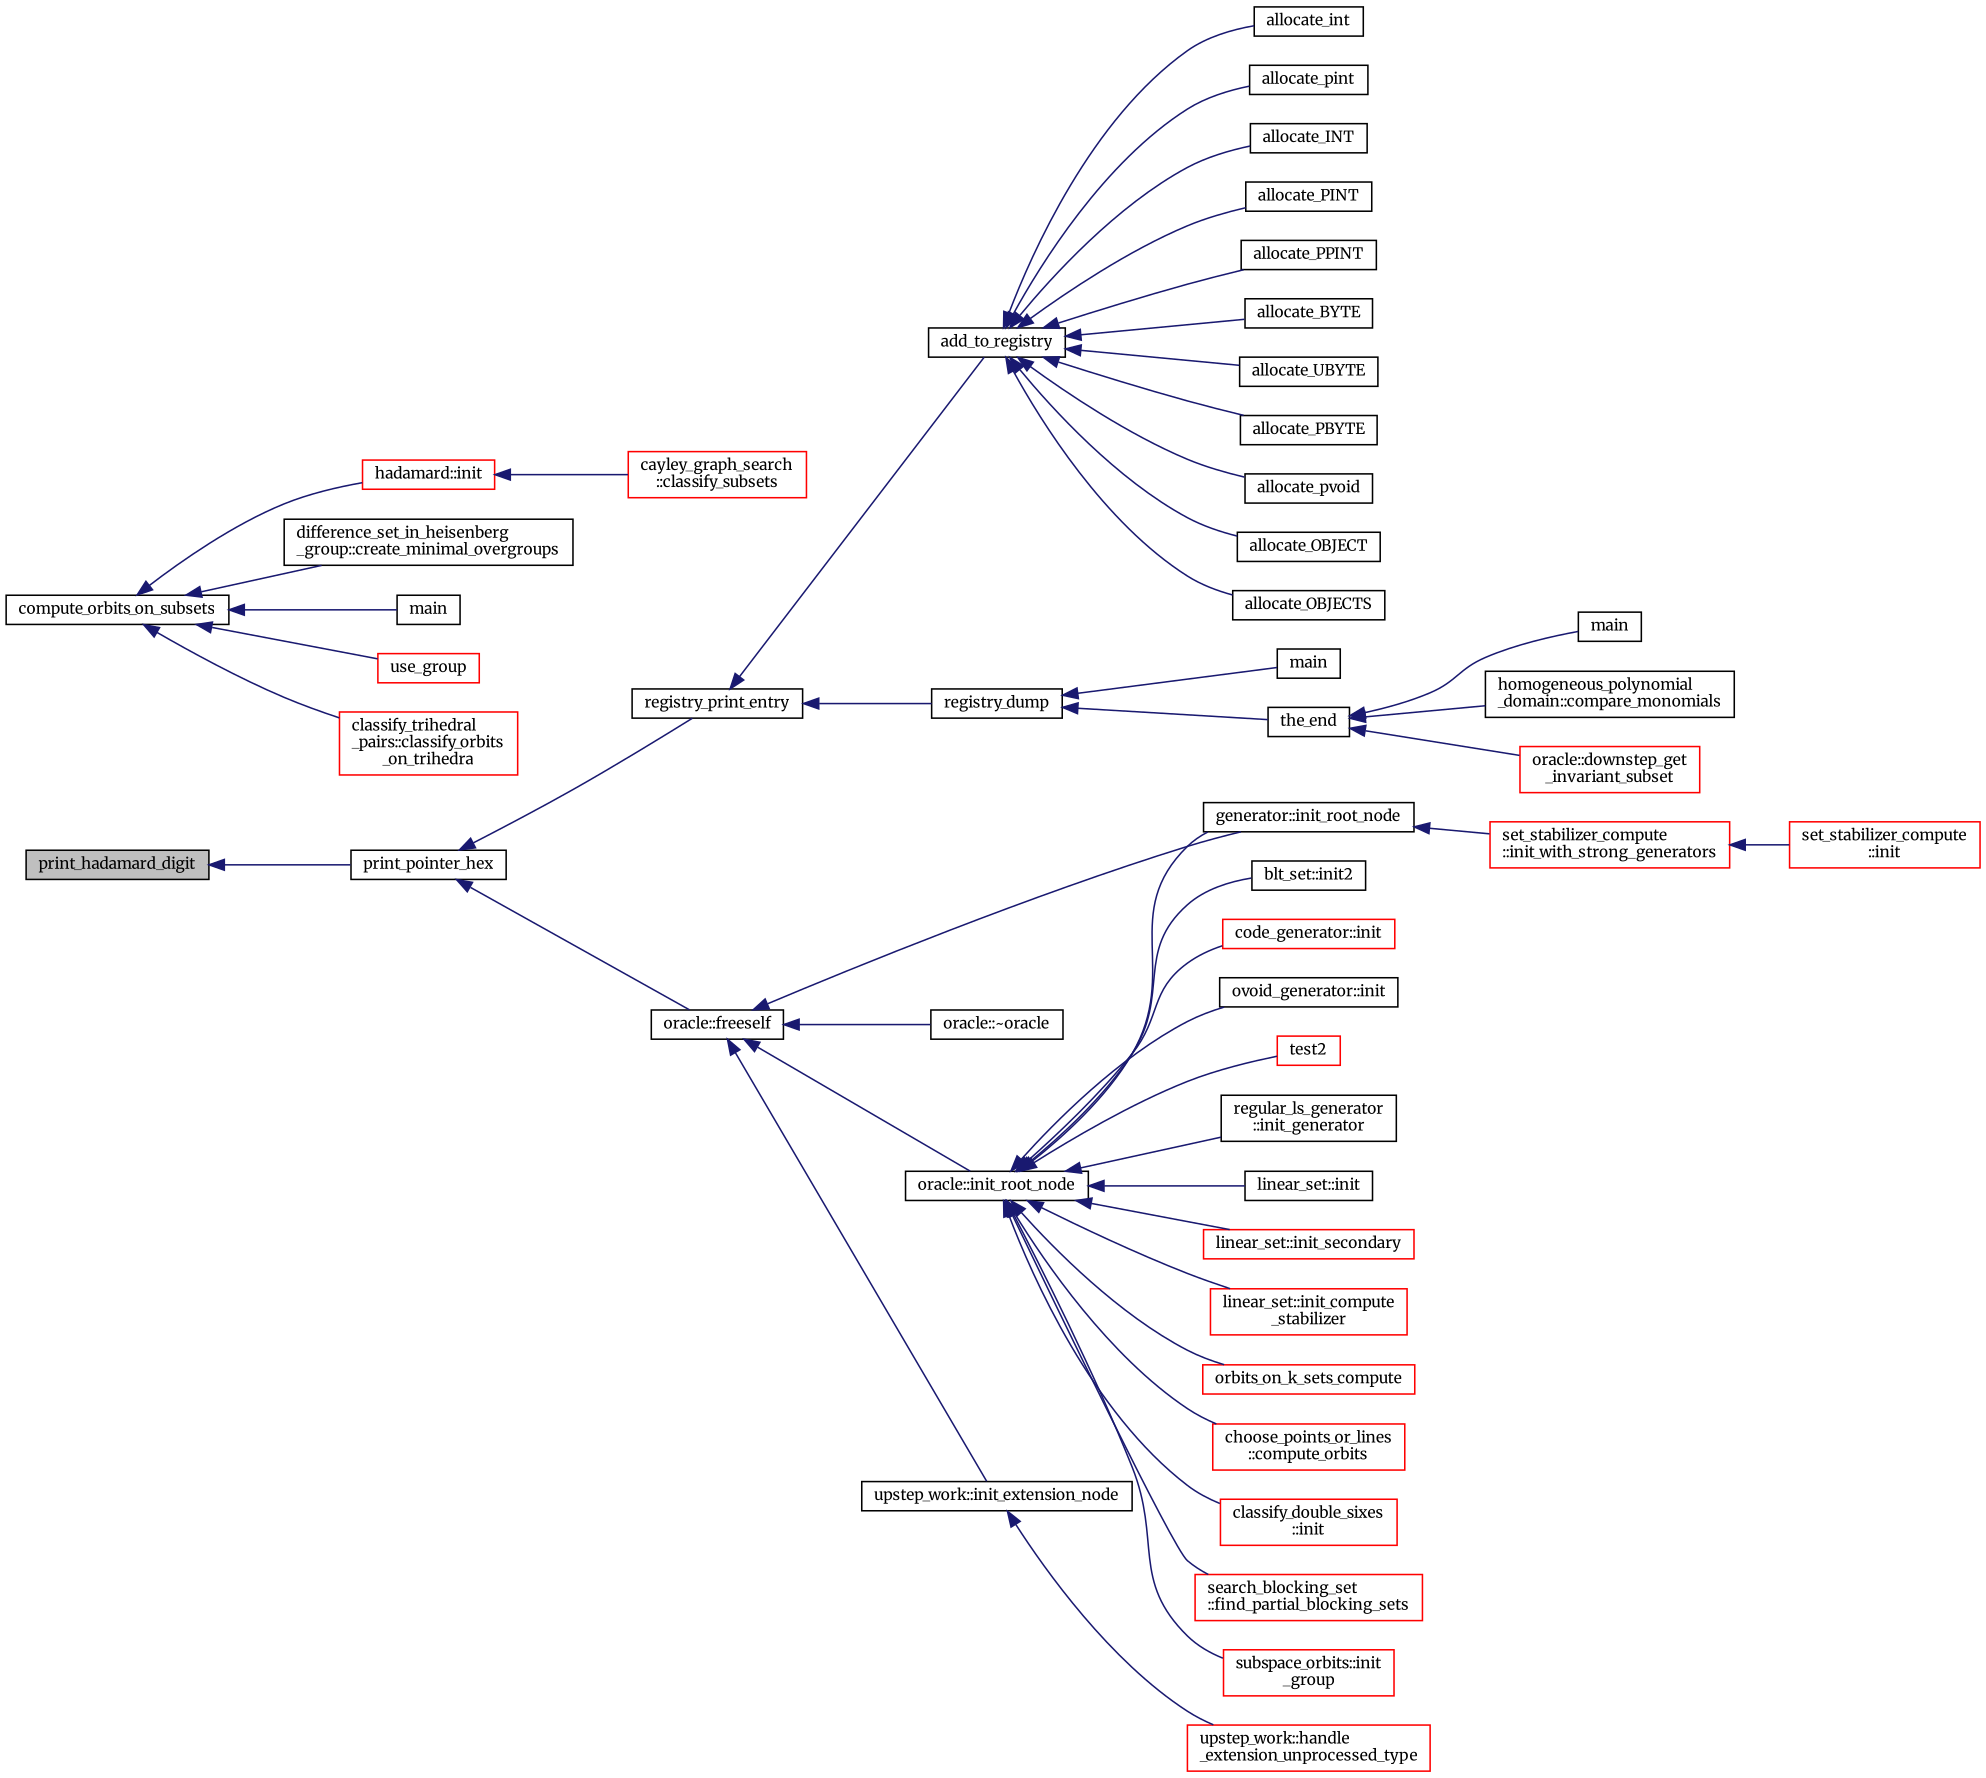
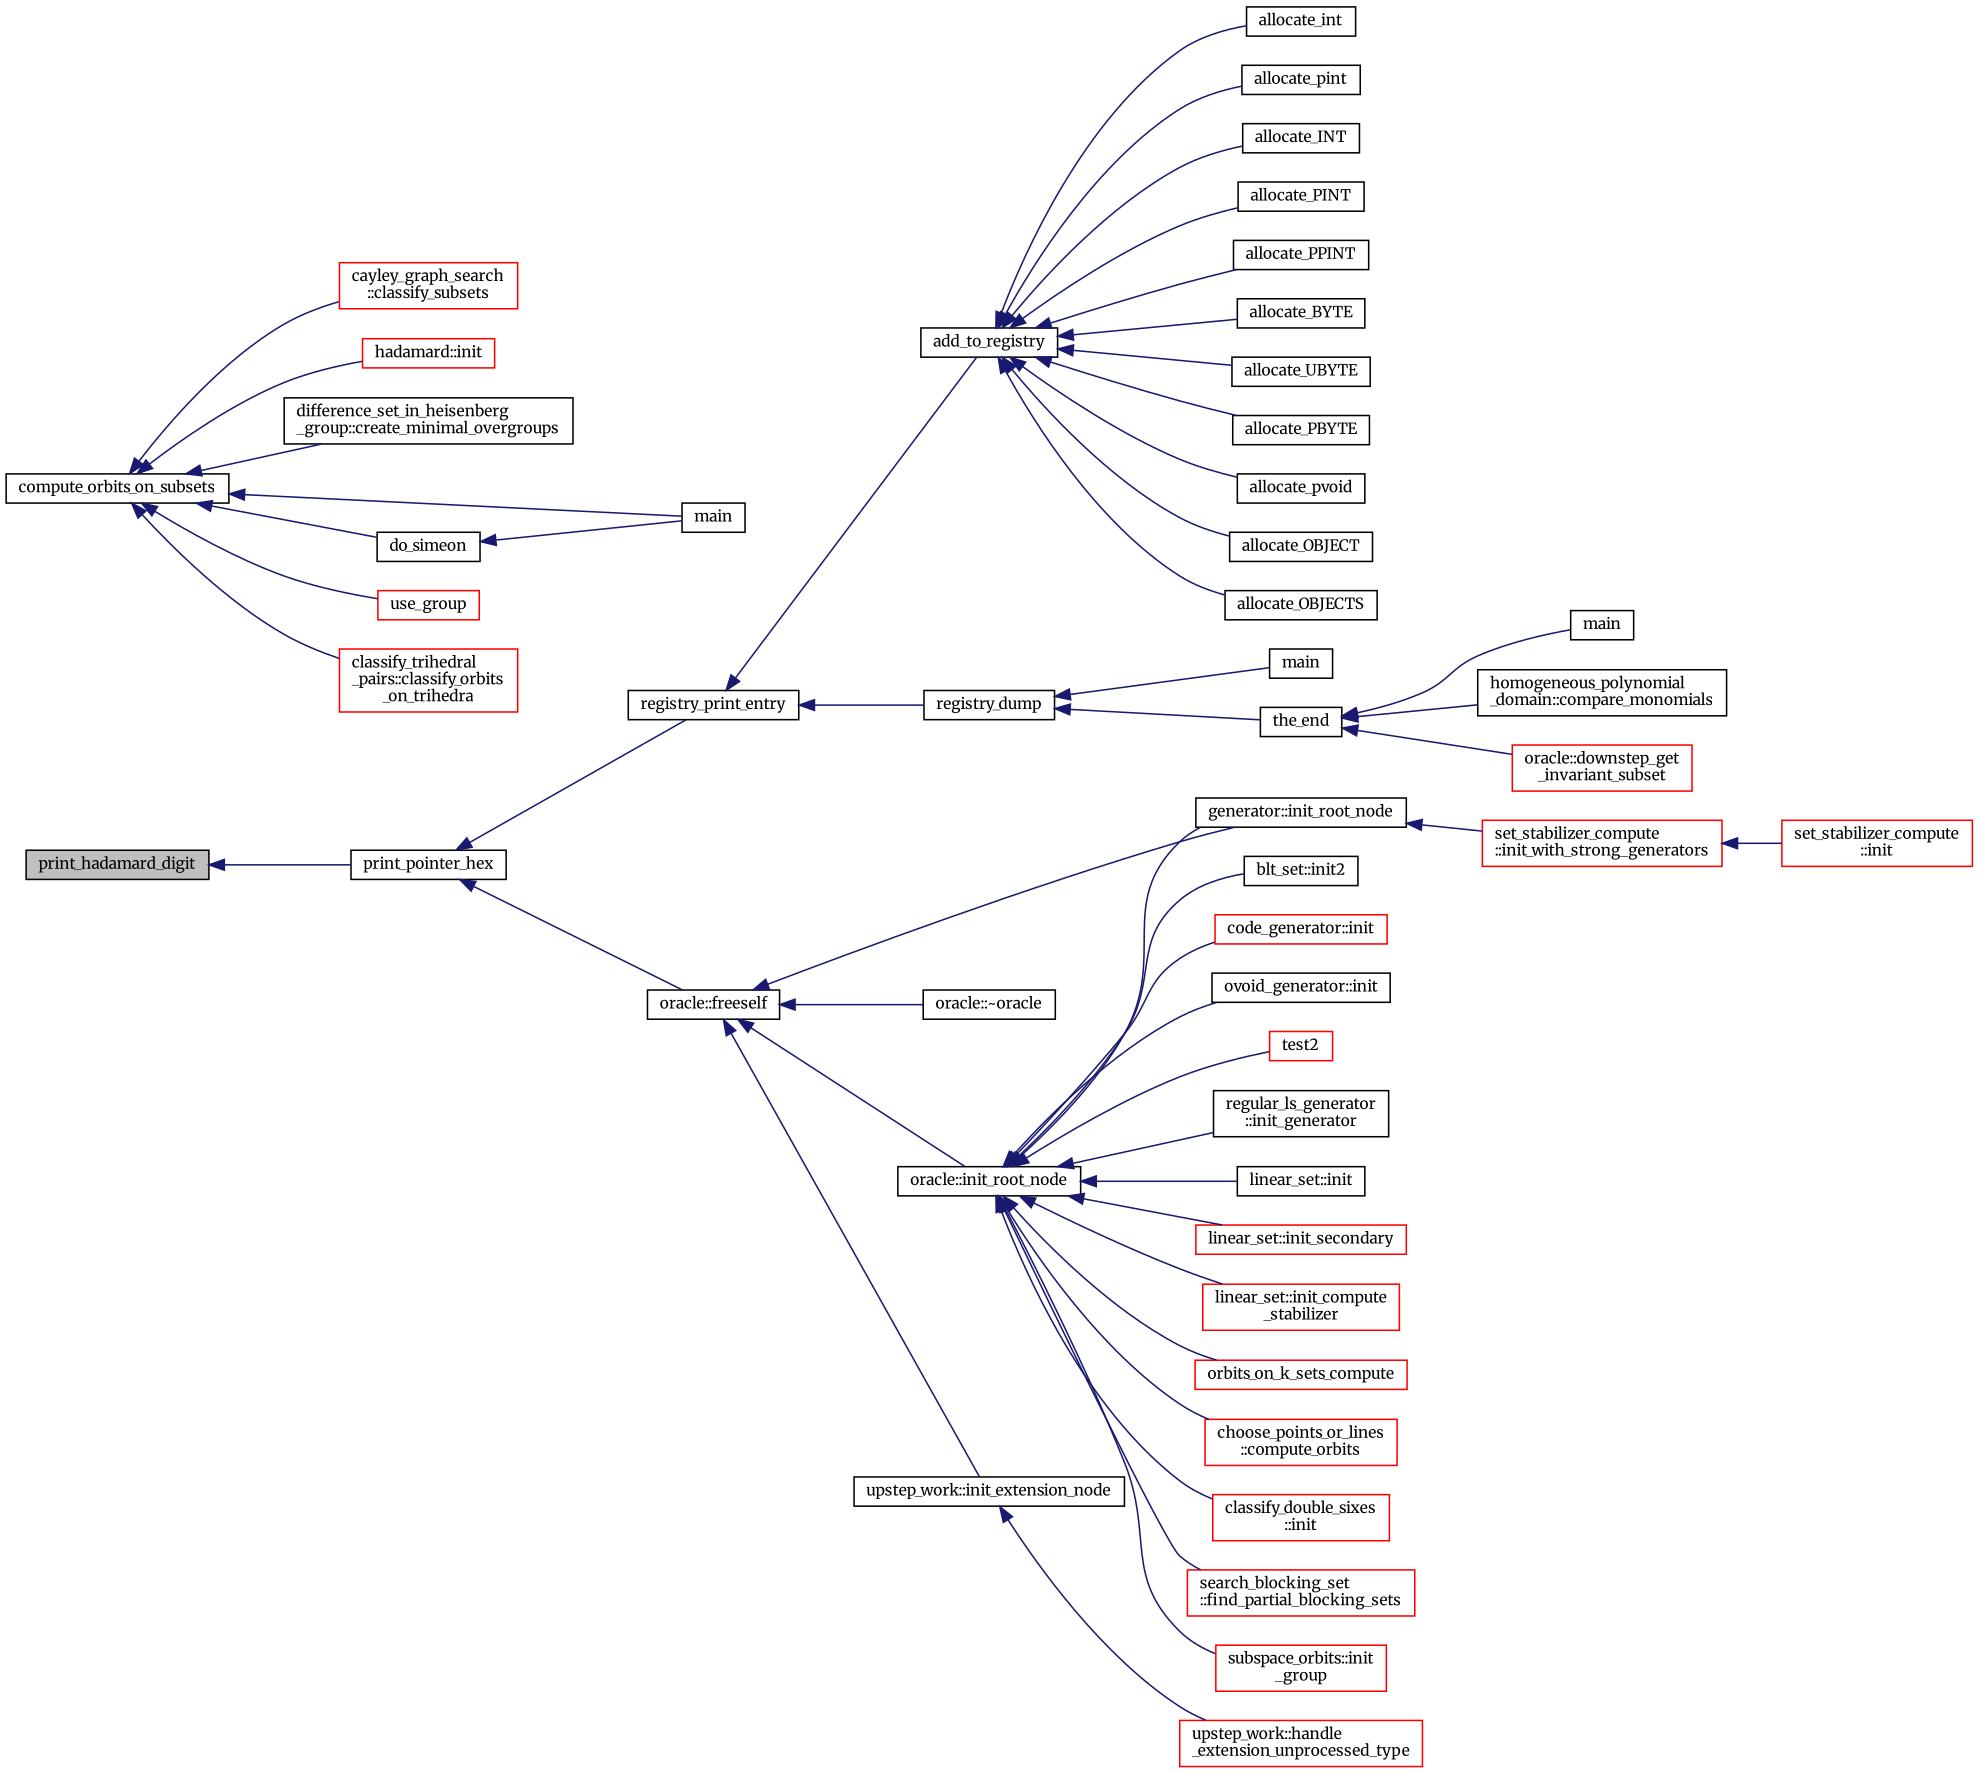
  digraph {
    fontname=Merriweather
    rankdir=LR
    node [color=black fillcolor=white fontname=Merriweather fontsize=10 shape=record style=filled]
    edge [color=midnightblue dir=back fontname=Merriweather fontsize=10 labelfontname=Helvetica labelfontsize=10 style=solid]
    n1 [fillcolor=grey75 fontcolor=black height=0.2 label=print_hadamard_digit width=0.4]
    n2 [height=0.2 label=print_pointer_hex width=0.4]
    n3 [height=0.2 label=registry_print_entry width=0.4]
    n4 [height=0.2 label="oracle::freeself" width=0.4]
    n5 [height=0.2 label=add_to_registry width=0.4]
    n6 [height=0.2 label=registry_dump width=0.4]
    n7 [height=0.2 label="generator::init_root_node" width=0.4]
    n8 [height=0.2 label="oracle::~oracle" width=0.4]
    n9 [height=0.2 label="oracle::init_root_node" width=0.4]
    n10 [height=0.2 label="upstep_work::init_extension_node" width=0.4]
    n11 [height=0.2 label=allocate_int width=0.4]
    n12 [height=0.2 label=allocate_pint width=0.4]
    n13 [height=0.2 label=allocate_INT width=0.4]
    n14 [height=0.2 label=allocate_PINT width=0.4]
    n15 [height=0.2 label=allocate_PPINT width=0.4]
    n16 [height=0.2 label=allocate_BYTE width=0.4]
    n17 [height=0.2 label=allocate_UBYTE width=0.4]
    n18 [height=0.2 label=allocate_PBYTE width=0.4]
    n19 [height=0.2 label=allocate_pvoid width=0.4]
    n20 [height=0.2 label=allocate_OBJECT width=0.4]
    n21 [height=0.2 label=allocate_OBJECTS width=0.4]
    n22 [height=0.2 label=main width=0.4]
    n23 [height=0.2 label=the_end width=0.4]
    n24 [height=0.2 label=main width=0.4]
    n25 [height=0.2 label="homogeneous_polynomial\l_domain::compare_monomials" width=0.4]
    n26 [color=red height=0.2 label="oracle::downstep_get\l_invariant_subset" width=0.4]
    n27 [color=red height=0.2 label="set_stabilizer_compute\l::init_with_strong_generators" width=0.4]
    n28 [height=0.2 label="blt_set::init2" width=0.4]
    n29 [color=red height=0.2 label="code_generator::init" width=0.4]
    n30 [height=0.2 label="ovoid_generator::init" width=0.4]
    n31 [color=red height=0.2 label=test2 width=0.4]
    n32 [height=0.2 label="regular_ls_generator\l::init_generator" width=0.4]
    n33 [height=0.2 label="linear_set::init" width=0.4]
    n34 [color=red height=0.2 label="linear_set::init_secondary" width=0.4]
    n35 [color=red height=0.2 label="linear_set::init_compute\l_stabilizer" width=0.4]
    n36 [color=red height=0.2 label=orbits_on_k_sets_compute width=0.4]
    n37 [color=red height=0.2 label="choose_points_or_lines\l::compute_orbits" width=0.4]
    n38 [color=red height=0.2 label="classify_double_sixes\l::init" width=0.4]
    n39 [color=red height=0.2 label="search_blocking_set\l::find_partial_blocking_sets" width=0.4]
    n40 [color=red height=0.2 label="subspace_orbits::init\l_group" width=0.4]
    n41 [color=red height=0.2 label="upstep_work::handle\l_extension_unprocessed_type" width=0.4]
    n42 [height=0.2 label=compute_orbits_on_subsets width=0.4]
    n43 [color=red height=0.2 label="cayley_graph_search\l::classify_subsets" width=0.4]
    n44 [color=red height=0.2 label="hadamard::init" width=0.4]
    n45 [height=0.2 label="difference_set_in_heisenberg\l_group::create_minimal_overgroups" width=0.4]
    n46 [height=0.2 label=main width=0.4]
+   n47 [height=0.2 label=do_simeon width=0.4]
    n48 [color=red height=0.2 label=use_group width=0.4]
    n49 [color=red height=0.2 label="classify_trihedral\l_pairs::classify_orbits\l_on_trihedra" width=0.4]
    n50 [color=red height=0.2 label="set_stabilizer_compute\l::init" width=0.4]
    n1 -> n2
    n2 -> n3
    n2 -> n4
    n3 -> n5
    n3 -> n6
    n4 -> n7
    n4 -> n8
    n4 -> n9
    n4 -> n10
    n5 -> n11
    n5 -> n12
    n5 -> n13
    n5 -> n14
    n5 -> n15
    n5 -> n16
    n5 -> n17
    n5 -> n18
    n5 -> n19
    n5 -> n20
    n5 -> n21
    n6 -> n22
    n6 -> n23
    n7 -> n27
    n9 -> n7
    n9 -> n28
    n9 -> n29
    n9 -> n30
    n9 -> n31
    n9 -> n32
    n9 -> n33
    n9 -> n34
    n9 -> n35
    n9 -> n36
    n9 -> n37
    n9 -> n38
    n9 -> n39
    n9 -> n40
    n10 -> n41
    n23 -> n24
    n23 -> n25
    n23 -> n26
    n27 -> n50
-   n44 -> n43
+   n42 -> n43
    n42 -> n44
    n42 -> n45
    n42 -> n46
+   n42 -> n47
    n42 -> n48
    n42 -> n49
+   n47 -> n46
  }
